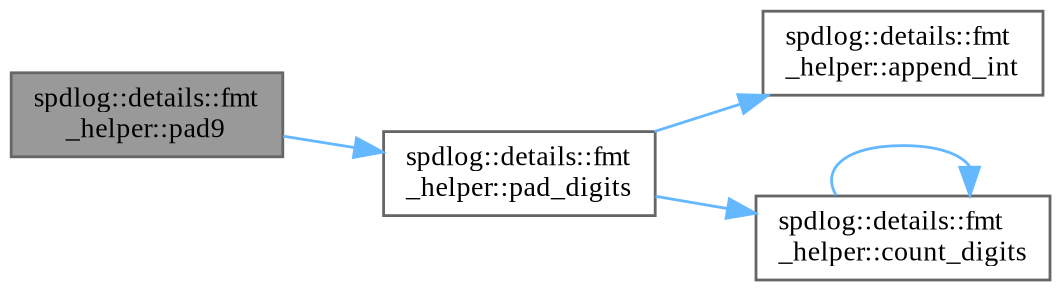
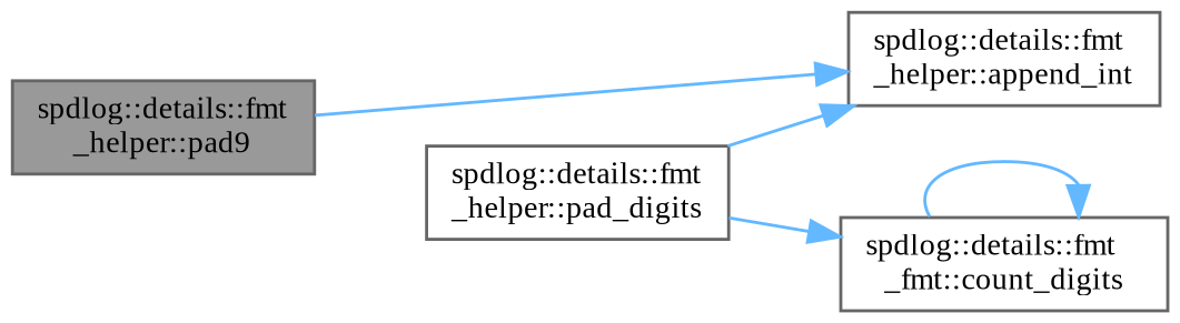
  digraph {
    fontname="Liberation Serif"
    rankdir=LR
    node [color=grey40 fillcolor=white fontname="Liberation Serif" fontsize=10 shape=box style=filled]
    edge [color=steelblue1 fontname="Liberation Serif" fontsize=10 labelfontname=Helvetica labelfontsize=10 style=solid]
    n1 [color=gray40 fillcolor=grey60 fontcolor=black height=0.2 label="spdlog::details::fmt\l_helper::pad9" width=0.4]
    n2 [height=0.2 label="spdlog::details::fmt\l_helper::pad_digits" width=0.4]
    n3 [height=0.2 label="spdlog::details::fmt\l_helper::append_int" width=0.4]
-   n4 [height=0.2 label="spdlog::details::fmt\l_helper::count_digits" width=0.4]
-   n1 -> n2
+   n4 [height=0.2 label="spdlog::details::fmt\l_fmt::count_digits" width=0.4]
+   n1 -> n3
    n2 -> n3
    n2 -> n4
    n4 -> n4
  }
